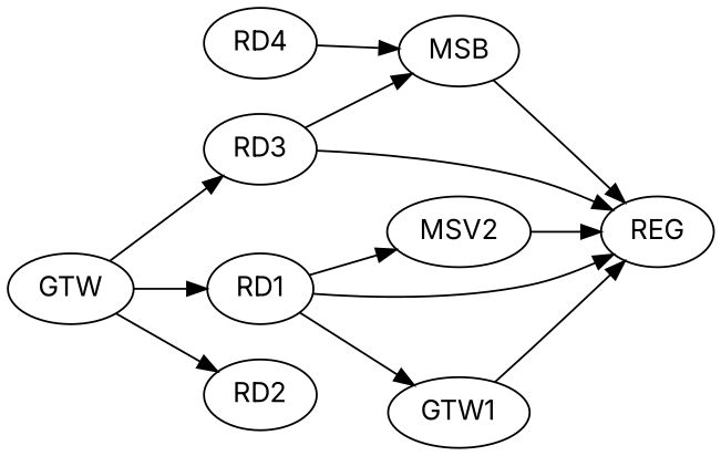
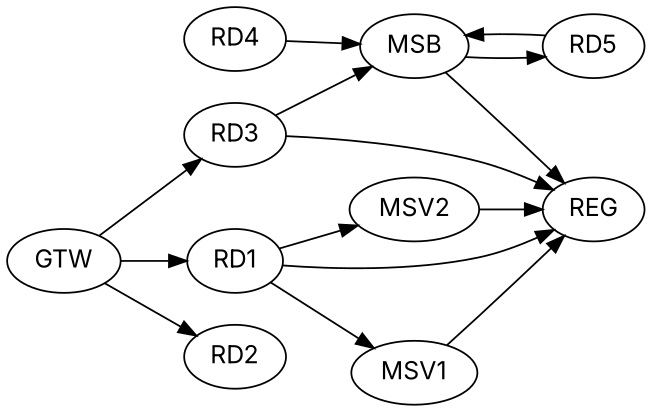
  strict digraph {
    fontname=Inter
    rankdir=LR
    node [fontname=Inter]
    edge [fontname=Inter]
    n1 [label=RD1]
    n2 [label=REG]
-   n3 [label=GTW1]
+   n3 [label=MSV1]
    n4 [label=MSV2]
    n5 [label=RD2]
    n6 [label=RD3]
    n7 [label=MSB]
+   n8 [label=RD5]
    n9 [label=RD4]
    n10 [label=GTW]
    n1 -> n2
    n1 -> n3
    n1 -> n4
    n3 -> n2
    n4 -> n2
    n6 -> n2
    n6 -> n7
    n7 -> n2
+   n7 -> n8
+   n8 -> n7
    n9 -> n7
    n10 -> n1
    n10 -> n5
    n10 -> n6
  }
